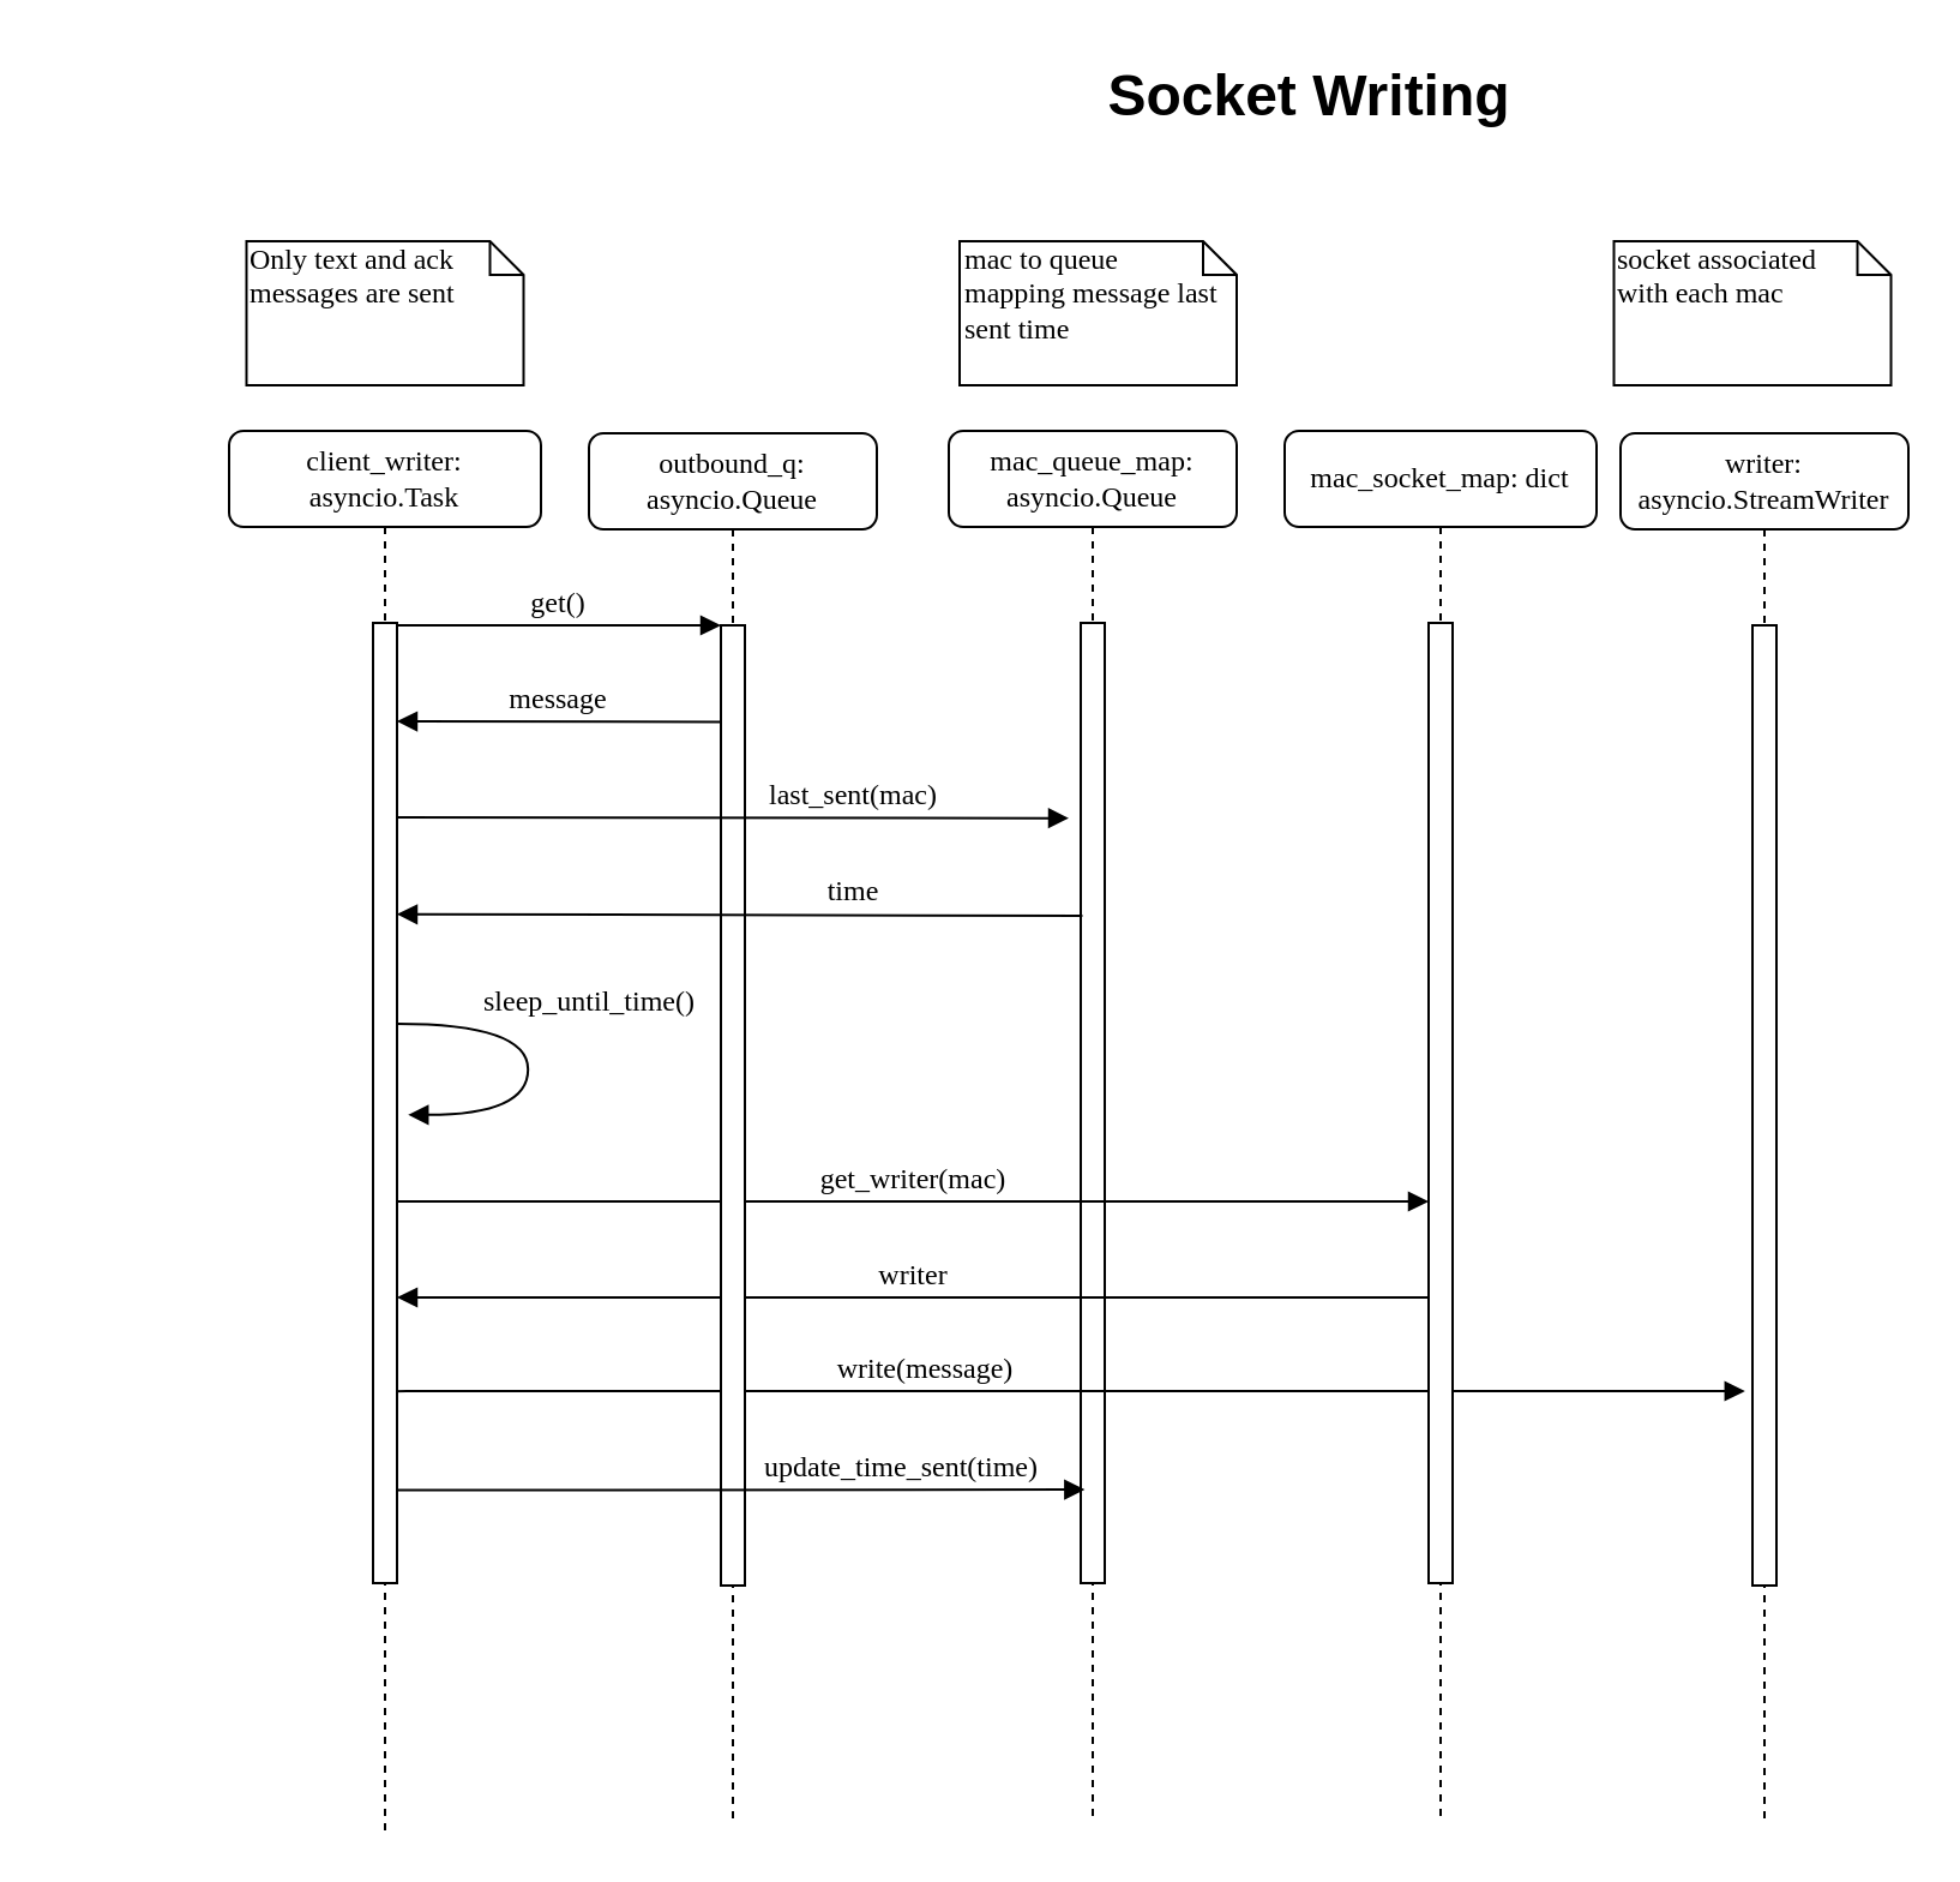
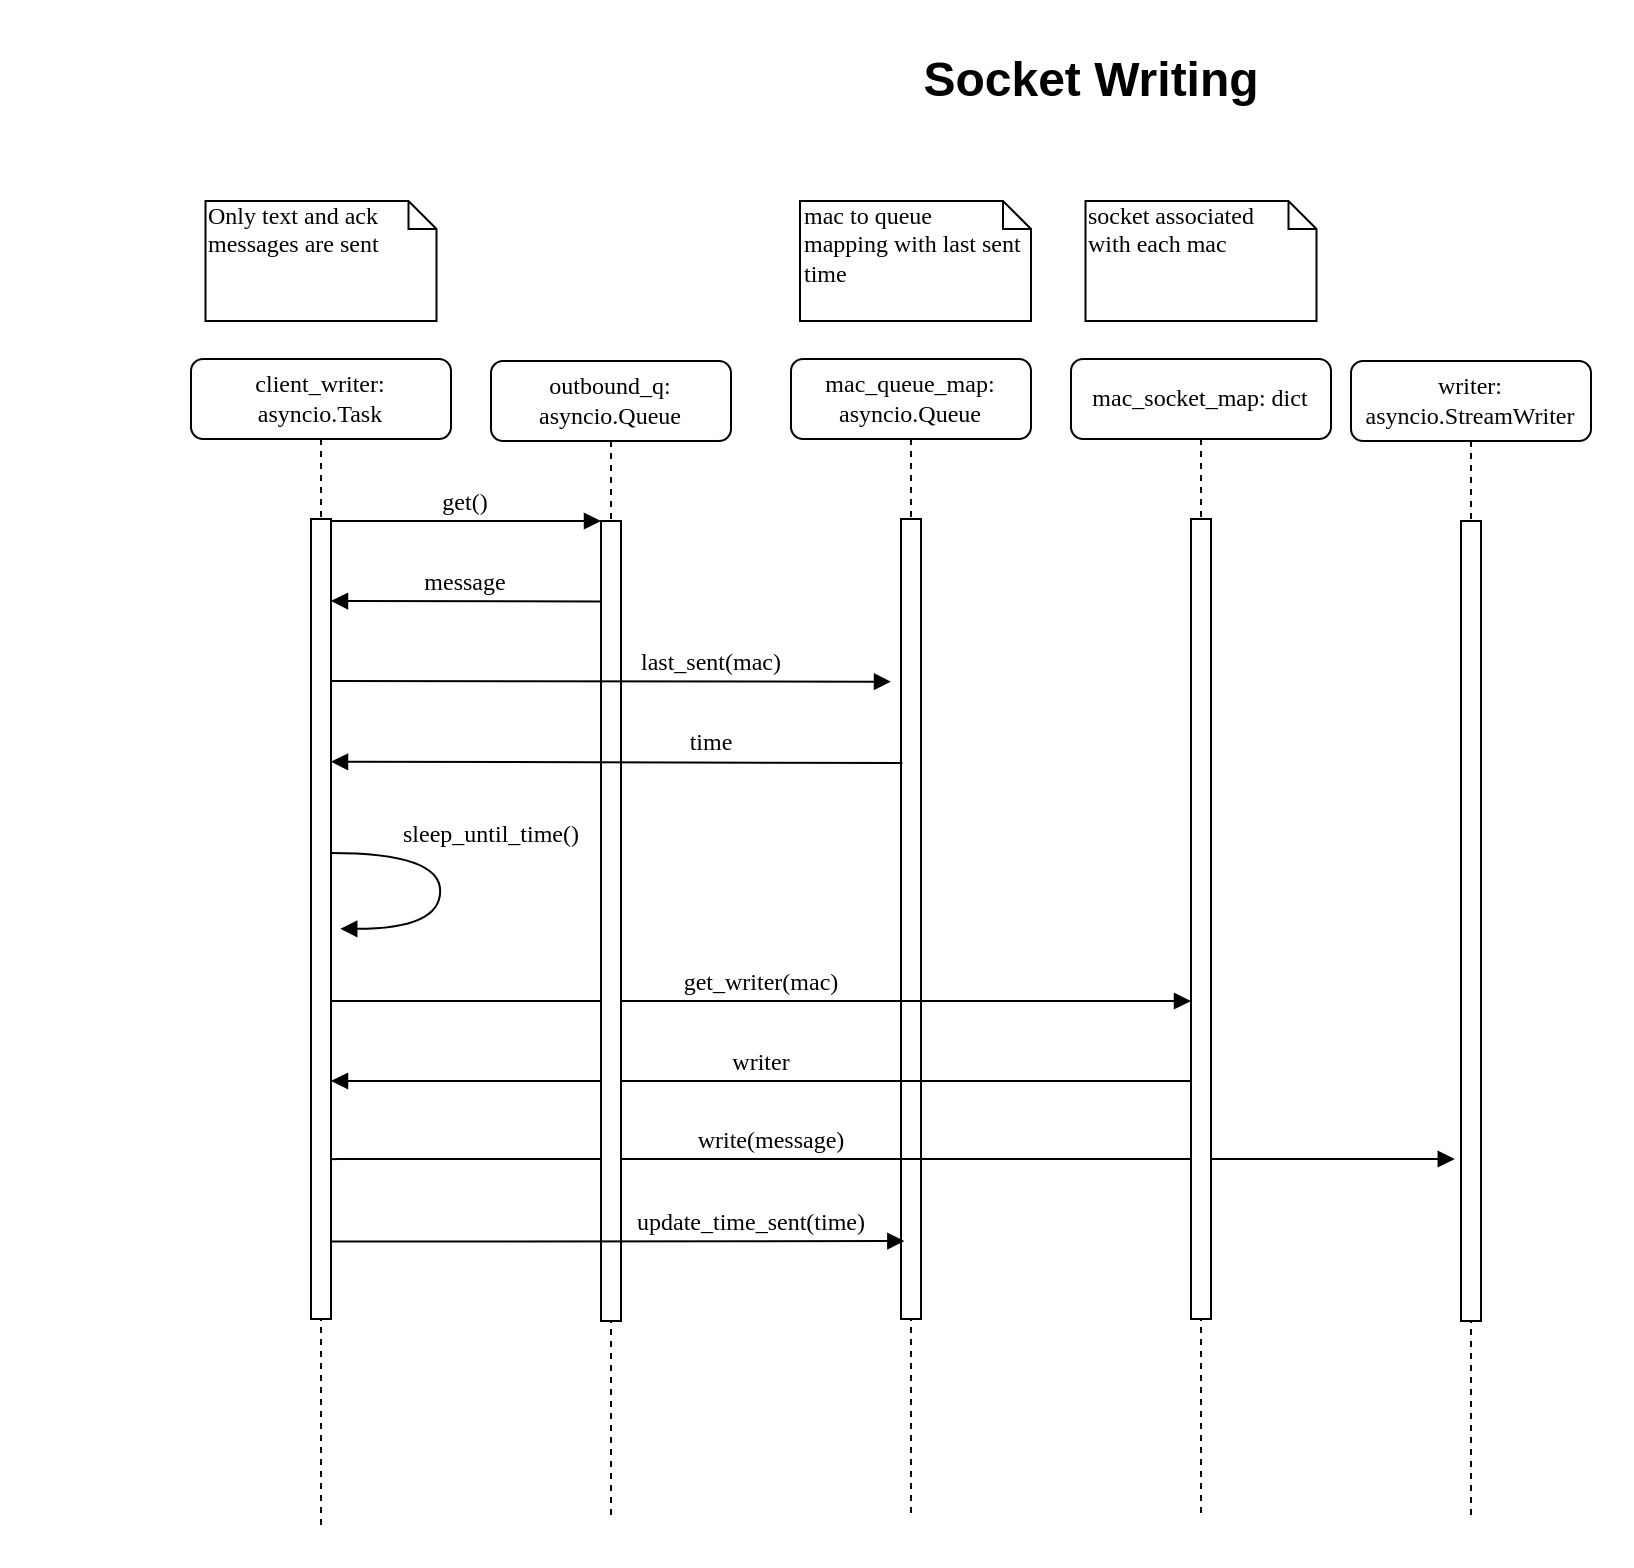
  <mxCell id="0" />
  <mxCell id="1" parent="0" />
  <mxCell id="2" value="mac_queue_map: asyncio.Queue" style="shape=umlLifeline;perimeter=lifelinePerimeter;whiteSpace=wrap;html=1;container=1;collapsible=0;recursiveResize=0;outlineConnect=0;rounded=1;shadow=0;comic=0;labelBackgroundColor=none;strokeWidth=1;fontFamily=Verdana;fontSize=12;align=center;" parent="1" vertex="1"><mxGeometry x="395" y="179" width="120" height="580" as="geometry" /></mxCell>
  <mxCell id="3" value="" style="html=1;points=[];perimeter=orthogonalPerimeter;rounded=0;shadow=0;comic=0;labelBackgroundColor=none;strokeWidth=1;fontFamily=Verdana;fontSize=12;align=center;" parent="2" vertex="1"><mxGeometry x="55" y="80" width="10" height="400" as="geometry" /></mxCell>
  <mxCell id="4" value="get_writer(mac)" style="html=1;verticalAlign=bottom;endArrow=block;labelBackgroundColor=none;fontFamily=Verdana;fontSize=12;edgeStyle=elbowEdgeStyle;elbow=vertical;" parent="2" edge="1"><mxGeometry relative="1" as="geometry"><mxPoint x="-230.001" y="321.0" as="sourcePoint" /><Array as="points" /><mxPoint x="200" y="321.0" as="targetPoint" /></mxGeometry></mxCell>
  <mxCell id="5" value="writer" style="html=1;verticalAlign=bottom;endArrow=block;labelBackgroundColor=none;fontFamily=Verdana;fontSize=12;edgeStyle=elbowEdgeStyle;elbow=vertical;" edge="1" parent="2"><mxGeometry relative="1" as="geometry"><mxPoint x="200" y="361" as="sourcePoint" /><Array as="points" /><mxPoint x="-230.001" y="361.0" as="targetPoint" /></mxGeometry></mxCell>
  <mxCell id="6" value="write(message)" style="html=1;verticalAlign=bottom;endArrow=block;labelBackgroundColor=none;fontFamily=Verdana;fontSize=12;edgeStyle=elbowEdgeStyle;elbow=vertical;entryX=-0.31;entryY=0.797;entryDx=0;entryDy=0;entryPerimeter=0;" edge="1" parent="2" target="15"><mxGeometry x="-0.203" relative="1" as="geometry"><mxPoint x="-236.001" y="401.0" as="sourcePoint" /><Array as="points" /><mxPoint x="194" y="401" as="targetPoint" /><mxPoint as="offset" /></mxGeometry></mxCell>
  <mxCell id="7" value="outbound_q: asyncio.Queue" style="shape=umlLifeline;perimeter=lifelinePerimeter;whiteSpace=wrap;html=1;container=1;collapsible=0;recursiveResize=0;outlineConnect=0;rounded=1;shadow=0;comic=0;labelBackgroundColor=none;strokeWidth=1;fontFamily=Verdana;fontSize=12;align=center;" parent="1" vertex="1"><mxGeometry x="245" y="180" width="120" height="579" as="geometry" /></mxCell>
  <mxCell id="8" value="" style="html=1;points=[];perimeter=orthogonalPerimeter;rounded=0;shadow=0;comic=0;labelBackgroundColor=none;strokeWidth=1;fontFamily=Verdana;fontSize=12;align=center;" parent="7" vertex="1"><mxGeometry x="55" y="80" width="10" height="400" as="geometry" /></mxCell>
  <mxCell id="9" value="time" style="html=1;verticalAlign=bottom;endArrow=block;labelBackgroundColor=none;fontFamily=Verdana;fontSize=12;edgeStyle=elbowEdgeStyle;elbow=vertical;exitX=0.071;exitY=0.305;exitDx=0;exitDy=0;exitPerimeter=0;" parent="7" edge="1" source="3"><mxGeometry x="-0.328" relative="1" as="geometry"><mxPoint x="200" y="200" as="sourcePoint" /><mxPoint x="-80.0" y="200.0" as="targetPoint" /><Array as="points"><mxPoint x="-225" y="200.36" /></Array><mxPoint as="offset" /></mxGeometry></mxCell>
  <mxCell id="10" value="get()" style="html=1;verticalAlign=bottom;endArrow=block;entryX=0;entryY=0;labelBackgroundColor=none;fontFamily=Verdana;fontSize=12;edgeStyle=elbowEdgeStyle;elbow=vertical;" parent="7" edge="1"><mxGeometry x="-0.001" relative="1" as="geometry"><mxPoint x="-80" y="80" as="sourcePoint" /><mxPoint x="55.0" y="80.0" as="targetPoint" /><mxPoint as="offset" /></mxGeometry></mxCell>
  <mxCell id="11" value="message" style="html=1;verticalAlign=bottom;endArrow=block;entryX=0;entryY=0;labelBackgroundColor=none;fontFamily=Verdana;fontSize=12;edgeStyle=elbowEdgeStyle;elbow=vertical;" edge="1" parent="7"><mxGeometry x="-0.001" relative="1" as="geometry"><mxPoint x="55.0" y="120.24" as="sourcePoint" /><mxPoint x="-80" y="120.24" as="targetPoint" /><mxPoint as="offset" /></mxGeometry></mxCell>
  <mxCell id="12" value="mac_socket_map: dict" style="shape=umlLifeline;perimeter=lifelinePerimeter;whiteSpace=wrap;html=1;container=1;collapsible=0;recursiveResize=0;outlineConnect=0;rounded=1;shadow=0;comic=0;labelBackgroundColor=none;strokeWidth=1;fontFamily=Verdana;fontSize=12;align=center;" parent="1" vertex="1"><mxGeometry x="535" y="179" width="130" height="580" as="geometry" /></mxCell>
  <mxCell id="13" value="" style="html=1;points=[];perimeter=orthogonalPerimeter;rounded=0;shadow=0;comic=0;labelBackgroundColor=none;strokeWidth=1;fontFamily=Verdana;fontSize=12;align=center;" parent="12" vertex="1"><mxGeometry x="60" y="80" width="10" height="400" as="geometry" /></mxCell>
  <mxCell id="14" value="writer: asyncio.StreamWriter" style="shape=umlLifeline;perimeter=lifelinePerimeter;whiteSpace=wrap;html=1;container=1;collapsible=0;recursiveResize=0;outlineConnect=0;rounded=1;shadow=0;comic=0;labelBackgroundColor=none;strokeWidth=1;fontFamily=Verdana;fontSize=12;align=center;" parent="1" vertex="1"><mxGeometry x="675" y="180" width="120" height="579" as="geometry" /></mxCell>
  <mxCell id="15" value="" style="html=1;points=[];perimeter=orthogonalPerimeter;rounded=0;shadow=0;comic=0;labelBackgroundColor=none;strokeWidth=1;fontFamily=Verdana;fontSize=12;align=center;" parent="14" vertex="1"><mxGeometry x="55" y="80" width="10" height="400" as="geometry" /></mxCell>
  <mxCell id="16" value="client_writer: asyncio.Task" style="shape=umlLifeline;perimeter=lifelinePerimeter;whiteSpace=wrap;html=1;container=1;collapsible=0;recursiveResize=0;outlineConnect=0;rounded=1;shadow=0;comic=0;labelBackgroundColor=none;strokeWidth=1;fontFamily=Verdana;fontSize=12;align=center;" parent="1" vertex="1"><mxGeometry x="95" y="179" width="130" height="583" as="geometry" /></mxCell>
  <mxCell id="17" value="" style="html=1;points=[];perimeter=orthogonalPerimeter;rounded=0;shadow=0;comic=0;labelBackgroundColor=none;strokeWidth=1;fontFamily=Verdana;fontSize=12;align=center;" parent="16" vertex="1"><mxGeometry x="60" y="80" width="10" height="400" as="geometry" /></mxCell>
  <mxCell id="18" value="sleep_until_time()" style="html=1;verticalAlign=bottom;endArrow=block;labelBackgroundColor=none;fontFamily=Verdana;fontSize=12;elbow=vertical;edgeStyle=orthogonalEdgeStyle;curved=1;entryX=1;entryY=0.286;entryPerimeter=0;exitX=1.038;exitY=0.345;exitPerimeter=0;" parent="16" edge="1"><mxGeometry x="-0.234" y="25" relative="1" as="geometry"><mxPoint x="70" y="247" as="sourcePoint" /><mxPoint x="74.62" y="284.92" as="targetPoint" /><Array as="points"><mxPoint x="124.62" y="246.9" /><mxPoint x="124.62" y="284.9" /></Array><mxPoint as="offset" /></mxGeometry></mxCell>
- <mxCell id="19" value="mac to queue&lt;div&gt;mapping message last sent time&lt;/div&gt;" style="shape=note;whiteSpace=wrap;html=1;size=14;verticalAlign=top;align=left;spacingTop=-6;rounded=0;shadow=0;comic=0;labelBackgroundColor=none;strokeWidth=1;fontFamily=Verdana;fontSize=12" parent="1" vertex="1"><mxGeometry x="399.5" y="100" width="115.5" height="60" as="geometry" /></mxCell>
+ <mxCell id="19" value="mac to queue&lt;div&gt;mapping with last sent time&lt;/div&gt;" style="shape=note;whiteSpace=wrap;html=1;size=14;verticalAlign=top;align=left;spacingTop=-6;rounded=0;shadow=0;comic=0;labelBackgroundColor=none;strokeWidth=1;fontFamily=Verdana;fontSize=12" parent="1" vertex="1"><mxGeometry x="399.5" y="100" width="115.5" height="60" as="geometry" /></mxCell>
  <mxCell id="20" value="Socket Writing" style="text;strokeColor=none;fillColor=none;html=1;fontSize=24;fontStyle=1;verticalAlign=middle;align=center;" parent="1" vertex="1"><mxGeometry x="495" width="100" height="40" as="geometry" y="20" /></mxCell>
  <mxCell id="21" value="update_time_sent(time)" style="html=1;verticalAlign=bottom;endArrow=block;labelBackgroundColor=none;fontFamily=Verdana;fontSize=12;edgeStyle=elbowEdgeStyle;elbow=vertical;entryX=0.167;entryY=0.904;entryDx=0;entryDy=0;entryPerimeter=0;" parent="1" edge="1" target="3"><mxGeometry x="0.463" relative="1" as="geometry"><mxPoint x="164.999" y="620.283" as="sourcePoint" /><mxPoint x="445" y="620" as="targetPoint" /><mxPoint as="offset" /></mxGeometry></mxCell>
  <mxCell id="22" value="last_sent(mac)" style="html=1;verticalAlign=bottom;endArrow=block;labelBackgroundColor=none;fontFamily=Verdana;fontSize=12;edgeStyle=elbowEdgeStyle;elbow=vertical;exitX=0.5;exitY=0.211;exitDx=0;exitDy=0;exitPerimeter=0;" edge="1" parent="1"><mxGeometry x="0.358" relative="1" as="geometry"><mxPoint x="165" y="340" as="sourcePoint" /><mxPoint x="445" y="340.36" as="targetPoint" /><Array as="points"><mxPoint x="20" y="340.36" /></Array><mxPoint as="offset" /></mxGeometry></mxCell>
- <mxCell id="23" value="socket associated&amp;nbsp;&lt;div&gt;with each mac&lt;/div&gt;" style="shape=note;whiteSpace=wrap;html=1;size=14;verticalAlign=top;align=left;spacingTop=-6;rounded=0;shadow=0;comic=0;labelBackgroundColor=none;strokeWidth=1;fontFamily=Verdana;fontSize=12" vertex="1" parent="1"><mxGeometry x="672.25" y="100" width="115.5" height="60" as="geometry" /></mxCell>
+ <mxCell id="23" value="socket associated&amp;nbsp;&lt;div&gt;with each mac&lt;/div&gt;" style="shape=note;whiteSpace=wrap;html=1;size=14;verticalAlign=top;align=left;spacingTop=-6;rounded=0;shadow=0;comic=0;labelBackgroundColor=none;strokeWidth=1;fontFamily=Verdana;fontSize=12" vertex="1" parent="1"><mxGeometry x="542.25" y="100" width="115.5" height="60" as="geometry" /></mxCell>
  <mxCell id="24" value="Only text and ack messages are sent" style="shape=note;whiteSpace=wrap;html=1;size=14;verticalAlign=top;align=left;spacingTop=-6;rounded=0;shadow=0;comic=0;labelBackgroundColor=none;strokeWidth=1;fontFamily=Verdana;fontSize=12" vertex="1" parent="1"><mxGeometry x="102.25" y="100" width="115.5" height="60" as="geometry" /></mxCell>
